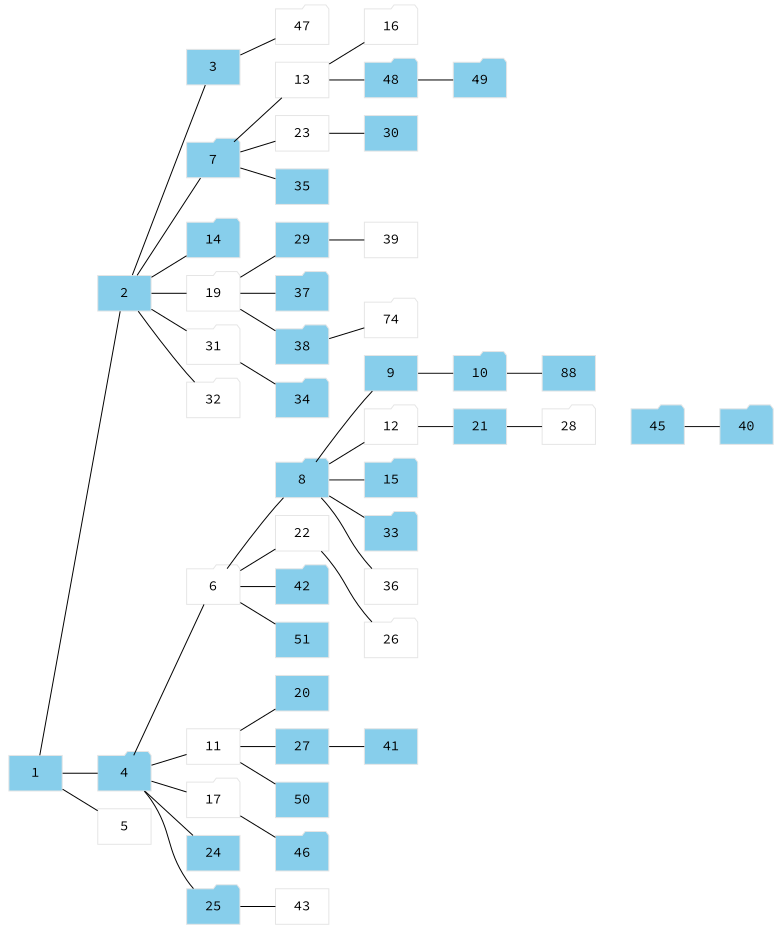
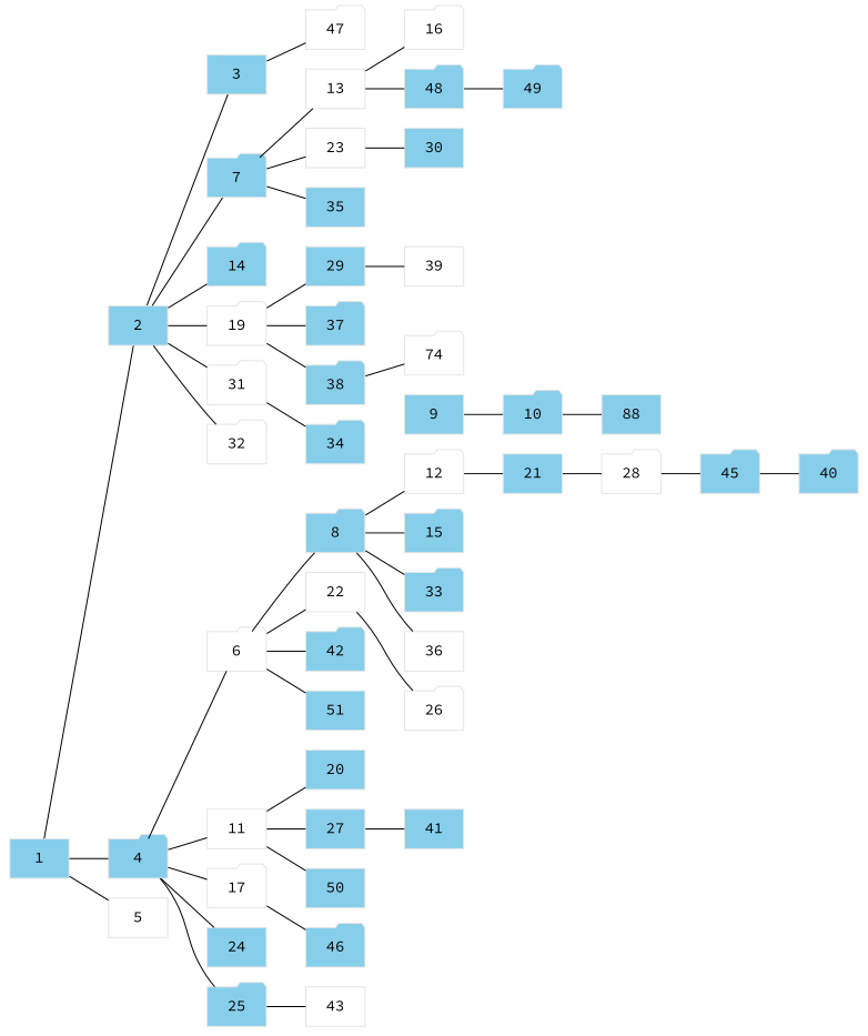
  graph {
    fontname="Source Code Pro"
    rankdir=LR
    node [color=gray90 fillcolor=skyblue fontname="Source Code Pro" shape=folder style=filled]
    edge [fontname="Source Code Pro"]
    1 [shape=box]
    2 [shape=box]
    4
    5 [fillcolor=white shape=box]
    3 [shape=box]
    7
    14
    19 [fillcolor=white]
    31 [fillcolor=white]
    32 [fillcolor=white]
    6 [fillcolor=white]
    11 [fillcolor=white shape=box]
    17 [fillcolor=white]
    24 [shape=box]
    25
    47 [fillcolor=white]
    13 [fillcolor=white shape=box]
    23 [fillcolor=white shape=box]
    35 [shape=box]
    29 [shape=box]
    37
    38
    34
    8
    22 [fillcolor=white shape=box]
    42
    51 [shape=box]
    20 [shape=box]
    27 [shape=box]
    50 [shape=box]
    46
    43 [fillcolor=white shape=box]
    9 [shape=box]
    12 [fillcolor=white]
    15
    33
    36 [fillcolor=white shape=box]
    26 [fillcolor=white]
    16 [fillcolor=white]
    48
    30 [shape=box]
    10
    21 [shape=box]
    n44 [label=88 shape=box]
    41 [shape=box]
    28 [fillcolor=white]
    49
    39 [fillcolor=white shape=box]
    n49 [fillcolor=white label=74]
    45
    40
    1 -- 2
    1 -- 4
    1 -- 5
    2 -- 3
    2 -- 7
    2 -- 14
    2 -- 19
    2 -- 31
    2 -- 32
    4 -- 6
    4 -- 11
    4 -- 17
    4 -- 24
    4 -- 25
    3 -- 47
    7 -- 13
    7 -- 23
    7 -- 35
    19 -- 29
    19 -- 37
    19 -- 38
    31 -- 34
    6 -- 8
    6 -- 22
    6 -- 42
    6 -- 51
    11 -- 20
    11 -- 27
    11 -- 50
    17 -- 46
    25 -- 43
    13 -- 16
    13 -- 48
    23 -- 30
    29 -- 39
    38 -- n49
-   8 -- 9
    8 -- 12
    8 -- 15
    8 -- 33
    8 -- 36
    22 -- 26
    27 -- 41
    9 -- 10
    12 -- 21
    48 -- 49
    10 -- n44
    21 -- 28
+   28 -- 45
    45 -- 40
  }
